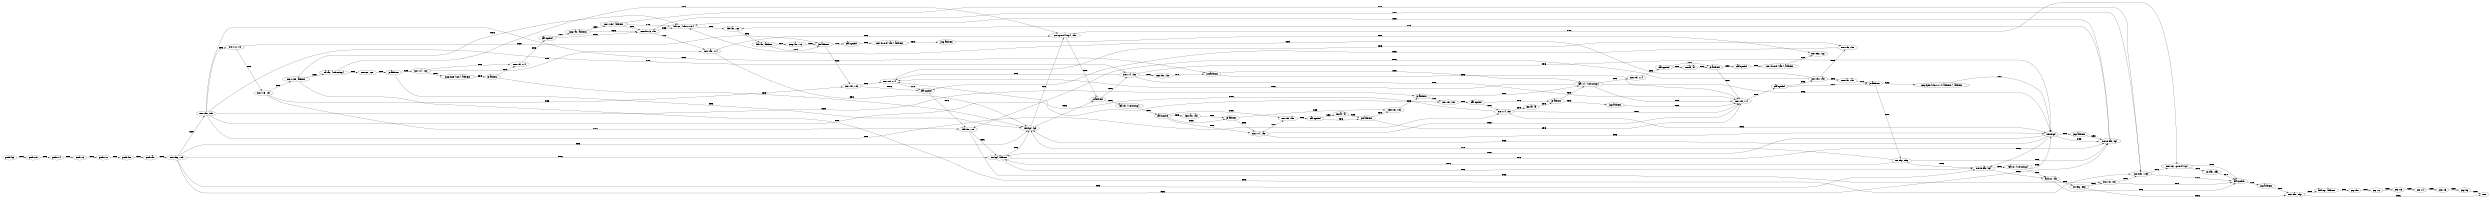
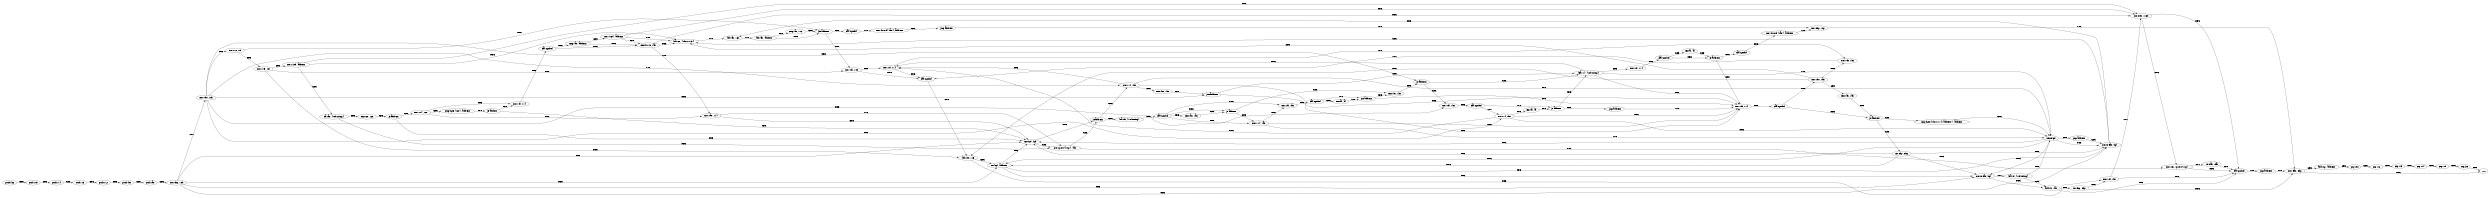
  digraph {
    fontname="DejaVu Serif"
    rankdir=LR
    node [fontname="DejaVu Serif"]
    edge [fontname="DejaVu Serif"]
    n1 [label="push rbp"]
    n2 [label="push r15"]
    n3 [label="push r14"]
    n4 [label="push r13"]
    n5 [label="push r12"]
    n6 [label="push rbx"]
    n7 [label="push rax"]
    n8 [label="mov ebp , r8d"]
    n9 [label="mov rbx , rdx"]
    n10 [label="test bpl , bpl"]
    n11 [label="movzx eax , bpl"]
    n12 [label="xor bpl , address"]
    n13 [label="movzx eax , bpl"]
    n14 [label="mov r12 , rsi"]
    n15 [label="mov r14 , rbx"]
    n16 [label="jne address"]
    n17 [label="je address"]
    n18 [label="mov rdi , rbx"]
    n19 [label="mov r14 , rbx"]
    n20 [label="mov qword [ rsp ] , rax"]
    n21 [label="je address"]
    n22 [label="lea rcx , [ rbx + r13 ]"]
    n23 [label="add rax , rcx"]
    n24 [label="lea rsi , [ rel string ]"]
    n25 [label="add rsi , rax"]
    n26 [label="mov r15 , rdi"]
    n27 [label="jbe address"]
    n28 [label="test rbx , rbx"]
    n29 [label="mov rdi , r14"]
    n30 [label="setne bpl"]
    n31 [label="mov rsi , r14"]
    n32 [label="lea r14 , [ rel string ]"]
    n33 [label="call symbol"]
    n34 [label="test al , al"]
    n35 [label="mov r13d , address"]
    n36 [label="mov rdi , r15"]
    n37 [label="add rbx , r15"]
    n38 [label="call symbol"]
    n39 [label="lea rax , [ rel string ]"]
    n40 [label="mov edx , r13d"]
    n41 [label="call symbol"]
    n42 [label="mov rdi , rbx"]
    n43 [label="test rcx , rcx"]
    n44 [label="mov rcx , qword [ rsp ]"]
    n45 [label="call symbol"]
    n46 [label="je address"]
    n47 [label="mov r14 , rcx"]
    n48 [label="cmp byte [ rcx ] , address"]
    n49 [label="mov rdi , r14"]
    n50 [label="mov rax , r14"]
    n51 [label="lea rdi , [ rel string ]"]
    n52 [label="je address"]
    n53 [label="call symbol"]
    n54 [label="xor eax , eax"]
    n55 [label="call symbol"]
    n56 [label="call symbol"]
    n57 [label="jmp address"]
    n58 [label="mov rdx , rbx"]
    n59 [label="test rax , rax"]
    n60 [label="je address"]
    n61 [label="mov r14 , rax"]
    n62 [label="mov rdi , rax"]
    n63 [label="cmp rax , address"]
    n64 [label="cmovb r13 , rax"]
    n65 [label="mov rdi , r14"]
    n66 [label="mov rbx , rax"]
    n67 [label="je address"]
    n68 [label="call symbol"]
    n69 [label="test rbx , rbx"]
    n70 [label="call symbol"]
    n71 [label="mov r13d , address"]
    n72 [label="test rax , rax"]
    n73 [label="xor ebp , ebp"]
    n74 [label="cmp byte [ rbx + r14 - address ] , address"]
    n75 [label="test al , al"]
    n76 [label="je address"]
    n77 [label="call symbol"]
    n78 [label="mov dword [ rax ] , address"]
    n79 [label="mov ebp , rsp"]
    n80 [label="je address"]
    n81 [label="test al , al"]
    n82 [label="jne address"]
    n83 [label="add rax , address"]
    n84 [label="mov eax , ebp"]
    n85 [label="add rsp , address"]
    n86 [label=retn]
    n87 [label="jmp address"]
    n88 [label="xor ebp , ebp"]
    n89 [label="jmp address"]
    n90 [label="pop rbx"]
    n91 [label="mov dword [ rax ] , address"]
    n92 [label="jmp address"]
    n93 [label="cmp rax , r12"]
    n94 [label="pop r12"]
    n95 [label="pop r13"]
    n96 [label="pop r14"]
    n97 [label="pop r15"]
-   n98 [label="pop rbp"]
+   n98 [label="pop jne"]
    n1 -> n2 [label=CFG]
    n2 -> n3 [label=CFG]
    n3 -> n4 [label=CFG]
    n4 -> n5 [label=CFG]
    n5 -> n6 [label=CFG]
    n6 -> n7 [label=CFG]
    n7 -> n8 [label=CFG]
    n8 -> n9 [label=CFG]
    n8 -> n10 [label=DFG]
    n8 -> n11 [label=DFG]
    n8 -> n12 [label=DFG]
    n8 -> n13 [label=DFG]
    n9 -> n14 [label=CFG]
    n9 -> n15 [label=DFG]
    n9 -> n16 [label=DFG]
    n9 -> n17 [label=DFG]
    n9 -> n18 [label=DFG]
    n9 -> n19 [label=DFG]
    n10 -> n20 [label=CFG]
    n10 -> n21 [label=DFG]
    n11 -> n22 [label=CFG]
    n11 -> n23 [label=DFG]
    n12 -> n10 [label=DFG]
    n12 -> n11 [label=DFG]
    n12 -> n13 [label=DFG]
    n13 -> n24 [label=CFG]
    n13 -> n25 [label=DFG]
    n14 -> n26 [label=CFG]
    n14 -> n27 [label=DFG]
    n15 -> n28 [label=CFG]
    n15 -> n29 [label=DFG]
    n15 -> n30 [label=DFG]
    n15 -> n31 [label=DFG]
    n16 -> n29 [label=CFG]
    n16 -> n32 [label=CFG]
    n17 -> n18 [label=CFG]
    n17 -> n32 [label=CFG]
    n18 -> n33 [label=DFG]
    n19 -> n29 [label=DFG]
    n19 -> n30 [label=DFG]
    n19 -> n31 [label=DFG]
    n19 -> n34 [label=CFG]
    n20 -> n21 [label=CFG]
    n20 -> n44 [label=DFG]
    n21 -> n15 [label=CFG]
    n21 -> n51 [label=CFG]
    n22 -> n23 [label=DFG]
    n23 -> n83 [label=DFG]
    n24 -> n25 [label=CFG]
    n24 -> n30 [label=DFG]
    n25 -> n45 [label=DFG]
    n25 -> n88 [label=CFG]
    n26 -> n35 [label=CFG]
    n26 -> n36 [label=DFG]
    n26 -> n37 [label=DFG]
    n27 -> n36 [label=CFG]
    n27 -> n38 [label=CFG]
    n28 -> n16 [label=CFG]
    n29 -> n56 [label=DFG]
    n30 -> n10 [label=DFG]
    n30 -> n11 [label=DFG]
    n30 -> n12 [label=DFG]
    n30 -> n13 [label=DFG]
    n30 -> n57 [label=CFG]
    n31 -> n41 [label=DFG]
    n31 -> n58 [label=CFG]
    n32 -> n29 [label=DFG]
    n32 -> n30 [label=DFG]
    n32 -> n31 [label=DFG]
    n32 -> n65 [label=CFG]
    n33 -> n19 [label=CFG]
    n33 -> n80 [label=DFG]
    n34 -> n80 [label=CFG]
    n35 -> n22 [label=DFG]
    n35 -> n39 [label=CFG]
    n35 -> n40 [label=DFG]
    n36 -> n31 [label=CFG]
    n36 -> n41 [label=DFG]
    n37 -> n12 [label=CFG]
    n37 -> n42 [label=DFG]
    n38 -> n91 [label=DFG]
    n39 -> n20 [label=DFG]
    n39 -> n43 [label=CFG]
    n40 -> n44 [label=CFG]
    n40 -> n45 [label=DFG]
    n41 -> n37 [label=CFG]
    n42 -> n40 [label=CFG]
    n42 -> n45 [label=DFG]
    n43 -> n46 [label=CFG]
    n44 -> n45 [label=DFG]
    n44 -> n54 [label=CFG]
    n45 -> n89 [label=CFG]
    n46 -> n10 [label=CFG]
    n46 -> n47 [label=CFG]
    n47 -> n48 [label=CFG]
    n47 -> n49 [label=DFG]
    n47 -> n50 [label=DFG]
    n48 -> n52 [label=CFG]
    n49 -> n53 [label=DFG]
    n50 -> n10 [label=CFG]
    n50 -> n20 [label=DFG]
    n51 -> n55 [label=CFG]
    n52 -> n10 [label=CFG]
    n52 -> n49 [label=CFG]
    n53 -> n63 [label=DFG]
    n53 -> n64 [label=DFG]
    n54 -> n45 [label=CFG]
    n55 -> n59 [label=CFG]
    n55 -> n60 [label=DFG]
    n55 -> n61 [label=DFG]
    n55 -> n62 [label=DFG]
    n56 -> n66 [label=DFG]
    n56 -> n67 [label=DFG]
    n57 -> n11 [label=CFG]
    n58 -> n41 [label=DFG]
    n59 -> n60 [label=CFG]
    n60 -> n61 [label=CFG]
    n60 -> n69 [label=CFG]
    n61 -> n29 [label=DFG]
    n61 -> n30 [label=DFG]
    n61 -> n62 [label=CFG]
    n62 -> n70 [label=DFG]
    n63 -> n64 [label=DFG]
    n63 -> n71 [label=CFG]
    n64 -> n22 [label=DFG]
    n64 -> n40 [label=DFG]
    n64 -> n50 [label=CFG]
    n65 -> n68 [label=CFG]
    n66 -> n22 [label=CFG]
    n66 -> n37 [label=DFG]
    n66 -> n58 [label=DFG]
    n66 -> n72 [label=CFG]
    n67 -> n73 [label=CFG]
    n67 -> n74 [label=CFG]
    n68 -> n75 [label=CFG]
    n68 -> n76 [label=DFG]
    n69 -> n17 [label=CFG]
    n70 -> n81 [label=CFG]
    n70 -> n82 [label=DFG]
    n71 -> n22 [label=DFG]
    n71 -> n40 [label=DFG]
    n71 -> n64 [label=CFG]
    n72 -> n67 [label=CFG]
    n73 -> n10 [label=DFG]
    n73 -> n11 [label=DFG]
    n73 -> n12 [label=DFG]
    n73 -> n13 [label=DFG]
    n74 -> n30 [label=CFG]
    n75 -> n76 [label=CFG]
    n76 -> n29 [label=CFG]
    n76 -> n77 [label=CFG]
    n77 -> n78 [label=DFG]
    n78 -> n79 [label=CFG]
+   n79 -> n84 [label=DFG]
    n80 -> n32 [label=CFG]
    n80 -> n87 [label=CFG]
    n81 -> n82 [label=CFG]
    n82 -> n29 [label=CFG]
    n82 -> n69 [label=CFG]
    n83 -> n27 [label=DFG]
    n83 -> n93 [label=CFG]
    n84 -> n85 [label=CFG]
    n84 -> n86 [label=DFG]
    n85 -> n90 [label=CFG]
    n87 -> n29 [label=CFG]
    n88 -> n42 [label=CFG]
    n88 -> n84 [label=DFG]
    n89 -> n84 [label=CFG]
    n90 -> n94 [label=CFG]
    n91 -> n92 [label=CFG]
    n92 -> n79 [label=CFG]
    n93 -> n27 [label=CFG]
    n94 -> n95 [label=CFG]
    n95 -> n96 [label=CFG]
    n96 -> n97 [label=CFG]
    n97 -> n98 [label=CFG]
    n98 -> n86 [label=CFG]
  }
